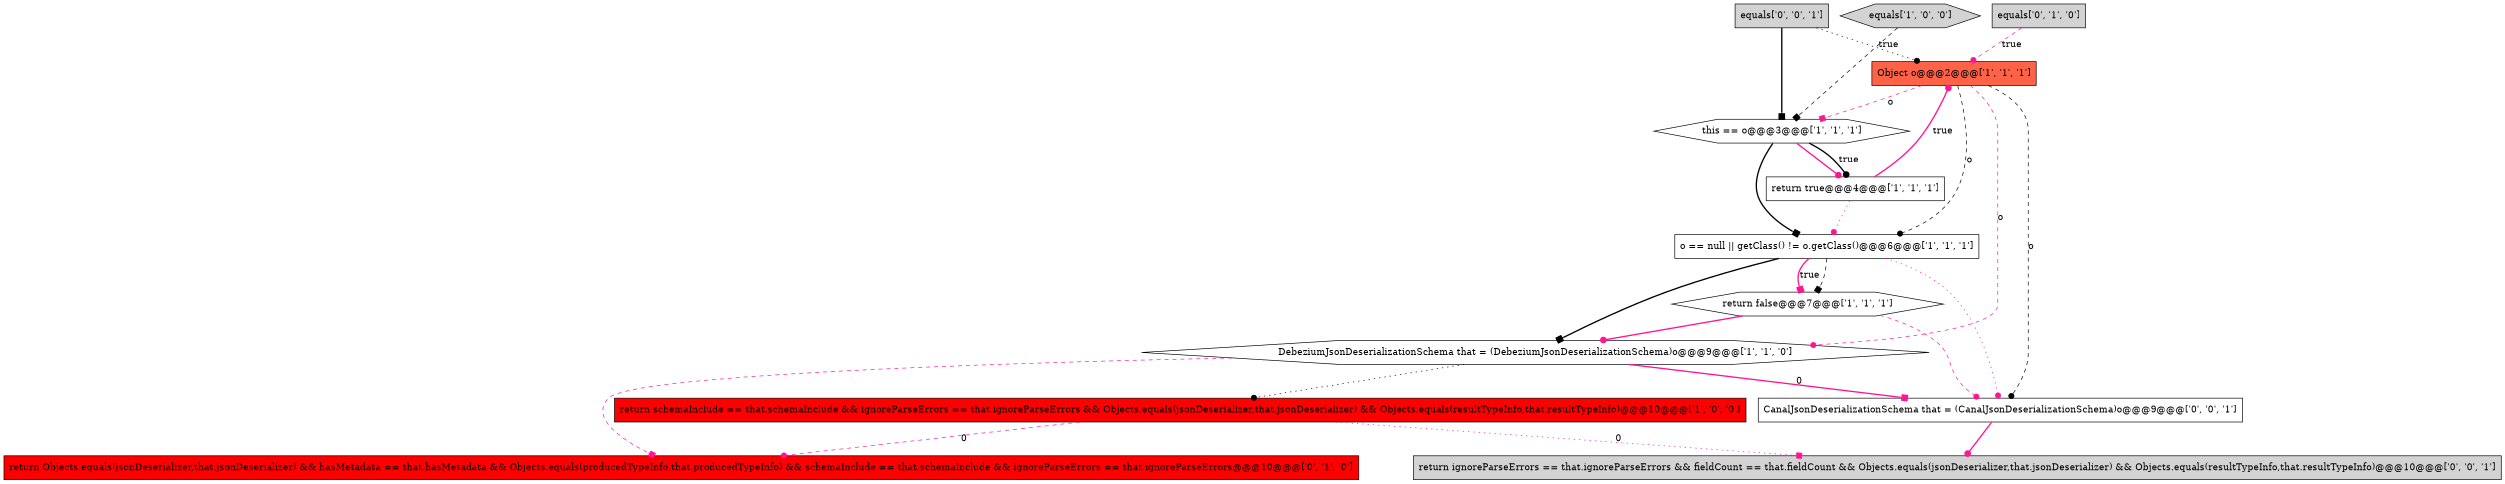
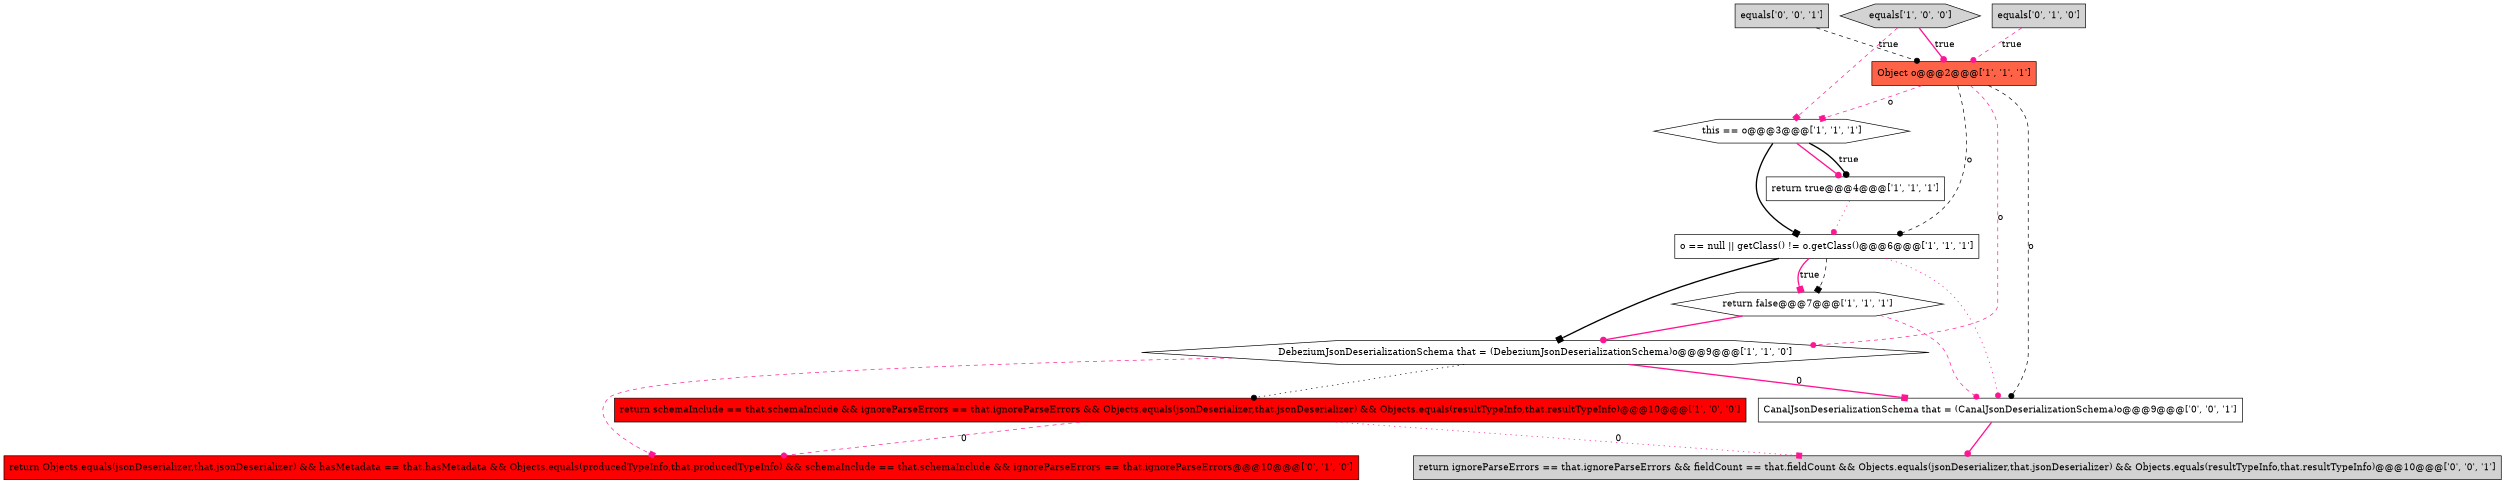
  digraph {
    node [fillcolor=white shape=box style=filled]
    edge [arrowhead=dot color=deeppink style=bold]
    n1 [fillcolor=lightgray label="equals['0', '0', '1']"]
    n2 [fillcolor=tomato label="Object o@@@2@@@['1', '1', '1']"]
    n3 [label="this == o@@@3@@@['1', '1', '1']" shape=hexagon]
    n4 [label="o == null || getClass() != o.getClass()@@@6@@@['1', '1', '1']"]
    n5 [label="DebeziumJsonDeserializationSchema that = (DebeziumJsonDeserializationSchema)o@@@9@@@['1', '1', '0']" shape=hexagon]
    n6 [label="CanalJsonDeserializationSchema that = (CanalJsonDeserializationSchema)o@@@9@@@['0', '0', '1']"]
    n7 [label="return true@@@4@@@['1', '1', '1']"]
    n8 [label="return false@@@7@@@['1', '1', '1']" shape=hexagon]
    n9 [fillcolor=red label="return Objects.equals(jsonDeserializer,that.jsonDeserializer) && hasMetadata == that.hasMetadata && Objects.equals(producedTypeInfo,that.producedTypeInfo) && schemaInclude == that.schemaInclude && ignoreParseErrors == that.ignoreParseErrors@@@10@@@['0', '1', '0']"]
    n10 [fillcolor=red label="return schemaInclude == that.schemaInclude && ignoreParseErrors == that.ignoreParseErrors && Objects.equals(jsonDeserializer,that.jsonDeserializer) && Objects.equals(resultTypeInfo,that.resultTypeInfo)@@@10@@@['1', '0', '0']"]
    n11 [fillcolor=lightgray label="return ignoreParseErrors == that.ignoreParseErrors && fieldCount == that.fieldCount && Objects.equals(jsonDeserializer,that.jsonDeserializer) && Objects.equals(resultTypeInfo,that.resultTypeInfo)@@@10@@@['0', '0', '1']"]
    n12 [fillcolor=lightgray label="equals['1', '0', '0']" shape=hexagon]
    n13 [fillcolor=lightgray label="equals['0', '1', '0']"]
-   n1 -> n2 [color=black label=true style=dotted]
-   n1 -> n3 [arrowhead=box color=black]
+   n1 -> n2 [color=black label=true style=dashed]
    n2 -> n3 [arrowhead=box label=o style=dashed]
    n2 -> n4 [color=black label=o style=dashed]
    n2 -> n5 [label=o style=dashed]
    n2 -> n6 [color=black label=o style=dashed]
    n3 -> n4 [arrowhead=box color=black]
    n3 -> n7
    n3 -> n7 [color=black label=true]
    n4 -> n5 [arrowhead=box color=black]
    n4 -> n6 [style=dotted]
    n4 -> n8 [arrowhead=box color=black style=dashed]
    n4 -> n8 [arrowhead=box label=true]
    n5 -> n6 [arrowhead=box label=0]
    n5 -> n9 [arrowhead=box style=dashed]
    n5 -> n10 [color=black style=dotted]
    n6 -> n11
    n7 -> n4 [style=dotted]
    n8 -> n5
    n8 -> n6 [style=dashed]
    n10 -> n9 [label=0 style=dashed]
    n10 -> n11 [arrowhead=box label=0 style=dotted]
-   n7 -> n2 [label=true]
-   n12 -> n3 [arrowhead=box color=black style=dashed]
+   n12 -> n2 [label=true]
+   n12 -> n3 [arrowhead=box style=dashed]
    n13 -> n2 [label=true style=dashed]
  }
